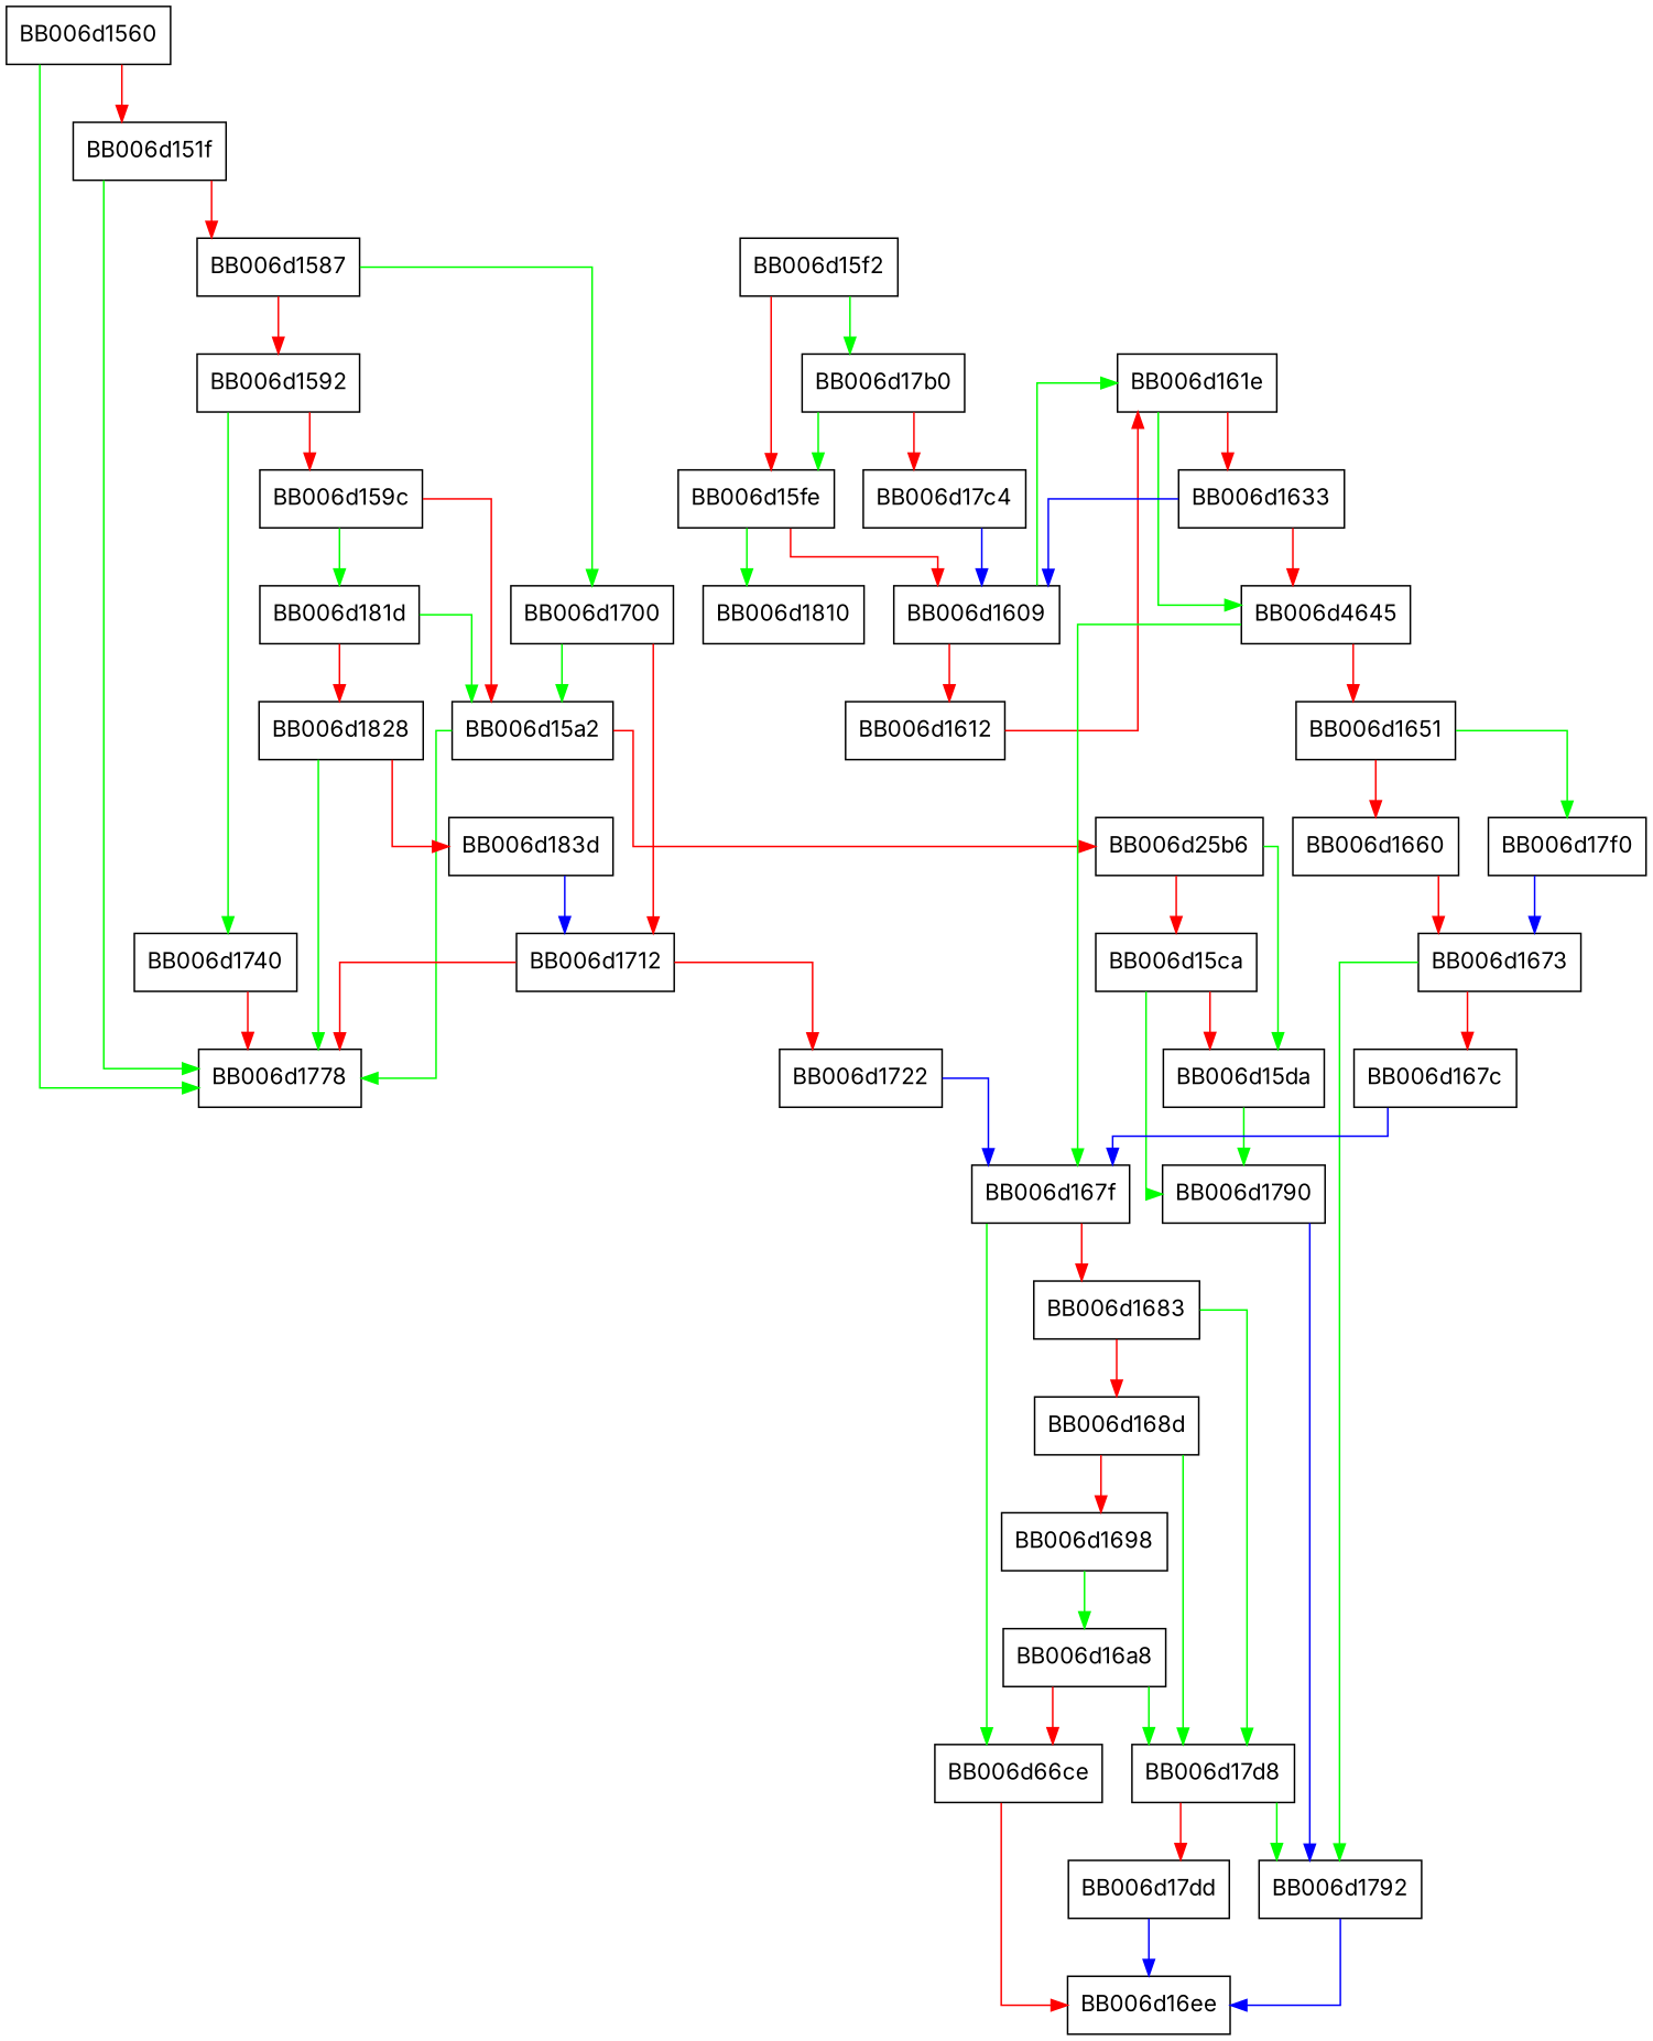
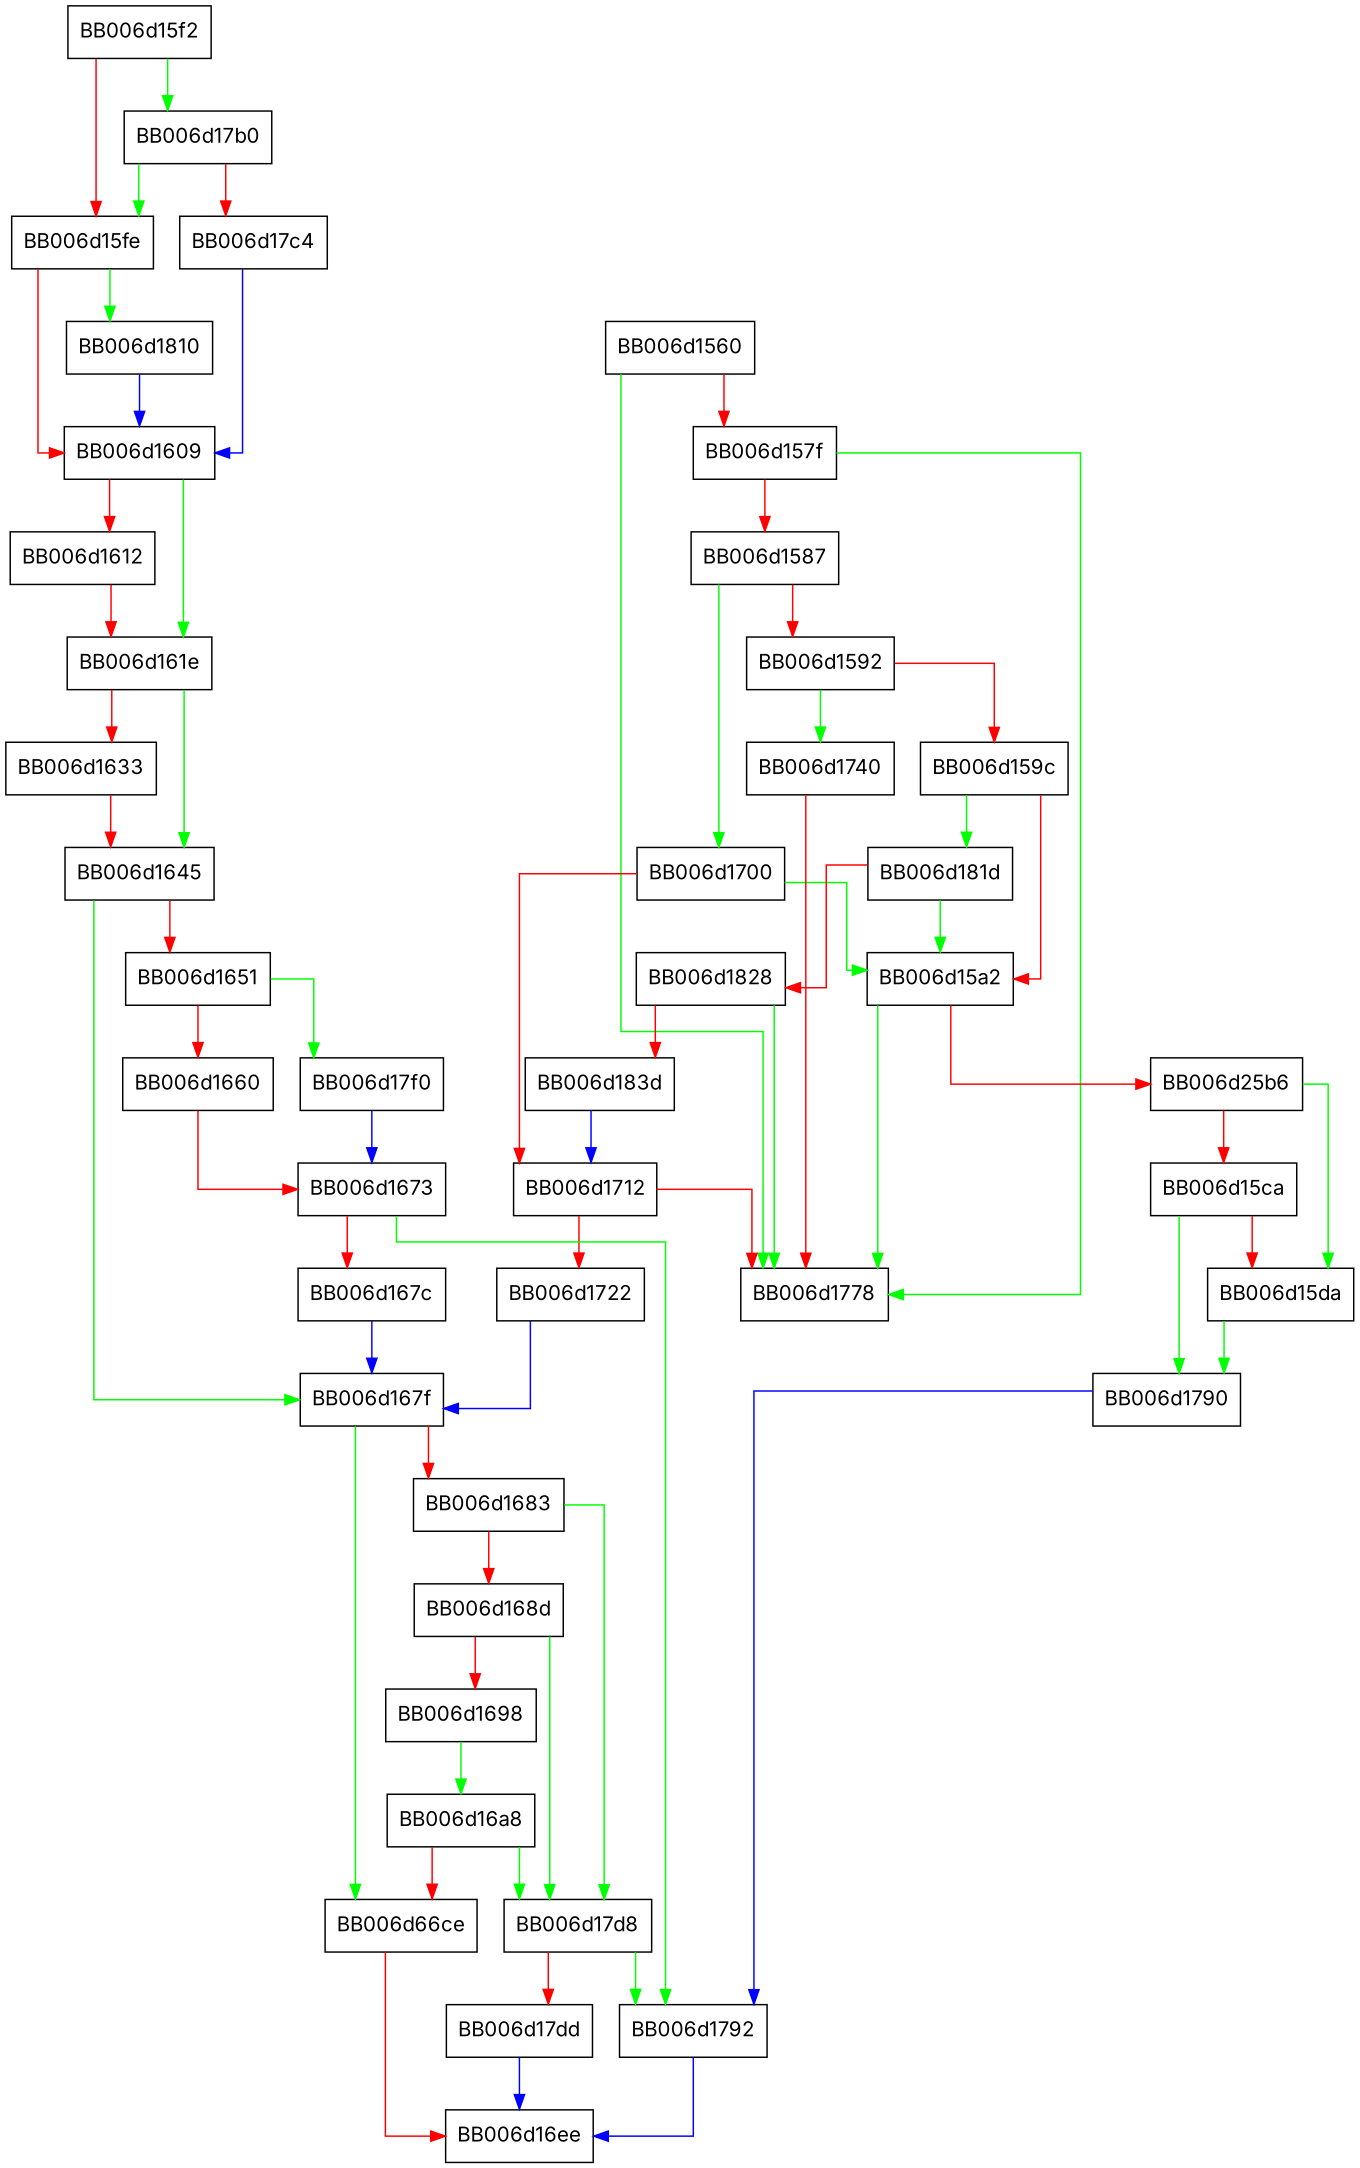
  digraph {
    fontname=Inter
    splines=ortho
    node [fontname=Inter shape=box]
    edge [color=red fontname=Inter]
    BB006d1560
    BB006d1778
-   BB006d157f [label=BB006d151f]
+   BB006d157f
    BB006d1587
    BB006d1700
    BB006d1592
    BB006d15a2
    BB006d1712
    BB006d1740
    BB006d159c
    n11 [label=BB006d25b6]
    BB006d1722
    BB006d181d
    BB006d1828
    BB006d183d
    BB006d15da
    BB006d15ca
    BB006d1790
    BB006d1792
    BB006d15f2
    BB006d17b0
    BB006d15fe
    BB006d16ee
    BB006d17c4
    BB006d1609
    BB006d1810
    BB006d161e
    BB006d1612
-   BB006d1645 [label=BB006d4645]
+   BB006d1645
    BB006d1633
    BB006d167f
    BB006d1651
    n33 [label=BB006d66ce]
    BB006d1683
    BB006d17f0
    BB006d1660
    BB006d17d8
    BB006d168d
    BB006d1673
    BB006d167c
    BB006d17dd
    BB006d1698
    BB006d16a8
    BB006d1560 -> BB006d1778 [color=green]
    BB006d1560 -> BB006d157f
    BB006d157f -> BB006d1778 [color=green]
    BB006d157f -> BB006d1587
    BB006d1587 -> BB006d1700 [color=green]
    BB006d1587 -> BB006d1592
    BB006d1700 -> BB006d15a2 [color=green]
    BB006d1700 -> BB006d1712
    BB006d1592 -> BB006d1740 [color=green]
    BB006d1592 -> BB006d159c
    BB006d15a2 -> BB006d1778 [color=green]
    BB006d15a2 -> n11
    BB006d1712 -> BB006d1778
    BB006d1712 -> BB006d1722
    BB006d1740 -> BB006d1778
    BB006d159c -> BB006d15a2
    BB006d159c -> BB006d181d [color=green]
    n11 -> BB006d15da [color=green]
    n11 -> BB006d15ca
    BB006d1722 -> BB006d167f [color=blue]
    BB006d181d -> BB006d15a2 [color=green]
    BB006d181d -> BB006d1828
    BB006d1828 -> BB006d1778 [color=green]
    BB006d1828 -> BB006d183d
    BB006d183d -> BB006d1712 [color=blue]
    BB006d15da -> BB006d1790 [color=green]
    BB006d15ca -> BB006d15da
    BB006d15ca -> BB006d1790 [color=green]
    BB006d1790 -> BB006d1792 [color=blue]
    BB006d1792 -> BB006d16ee [color=blue]
    BB006d15f2 -> BB006d17b0 [color=green]
    BB006d15f2 -> BB006d15fe
    BB006d17b0 -> BB006d15fe [color=green]
    BB006d17b0 -> BB006d17c4
    BB006d15fe -> BB006d1609
    BB006d15fe -> BB006d1810 [color=green]
    BB006d17c4 -> BB006d1609 [color=blue]
    BB006d1609 -> BB006d161e [color=green]
    BB006d1609 -> BB006d1612
-   BB006d1633 -> BB006d1609 [color=blue]
+   BB006d1810 -> BB006d1609 [color=blue]
    BB006d161e -> BB006d1645 [color=green]
    BB006d161e -> BB006d1633
    BB006d1612 -> BB006d161e
    BB006d1645 -> BB006d167f [color=green]
    BB006d1645 -> BB006d1651
    BB006d1633 -> BB006d1645
    BB006d167f -> n33 [color=green]
    BB006d167f -> BB006d1683
    BB006d1651 -> BB006d17f0 [color=green]
    BB006d1651 -> BB006d1660
    n33 -> BB006d16ee
    BB006d1683 -> BB006d17d8 [color=green]
    BB006d1683 -> BB006d168d
    BB006d17f0 -> BB006d1673 [color=blue]
    BB006d1660 -> BB006d1673
    BB006d17d8 -> BB006d1792 [color=green]
    BB006d17d8 -> BB006d17dd
    BB006d168d -> BB006d17d8 [color=green]
    BB006d168d -> BB006d1698
    BB006d1673 -> BB006d1792 [color=green]
    BB006d1673 -> BB006d167c
    BB006d167c -> BB006d167f [color=blue]
    BB006d17dd -> BB006d16ee [color=blue]
    BB006d1698 -> BB006d16a8 [color=green]
    BB006d16a8 -> n33
    BB006d16a8 -> BB006d17d8 [color=green]
  }
